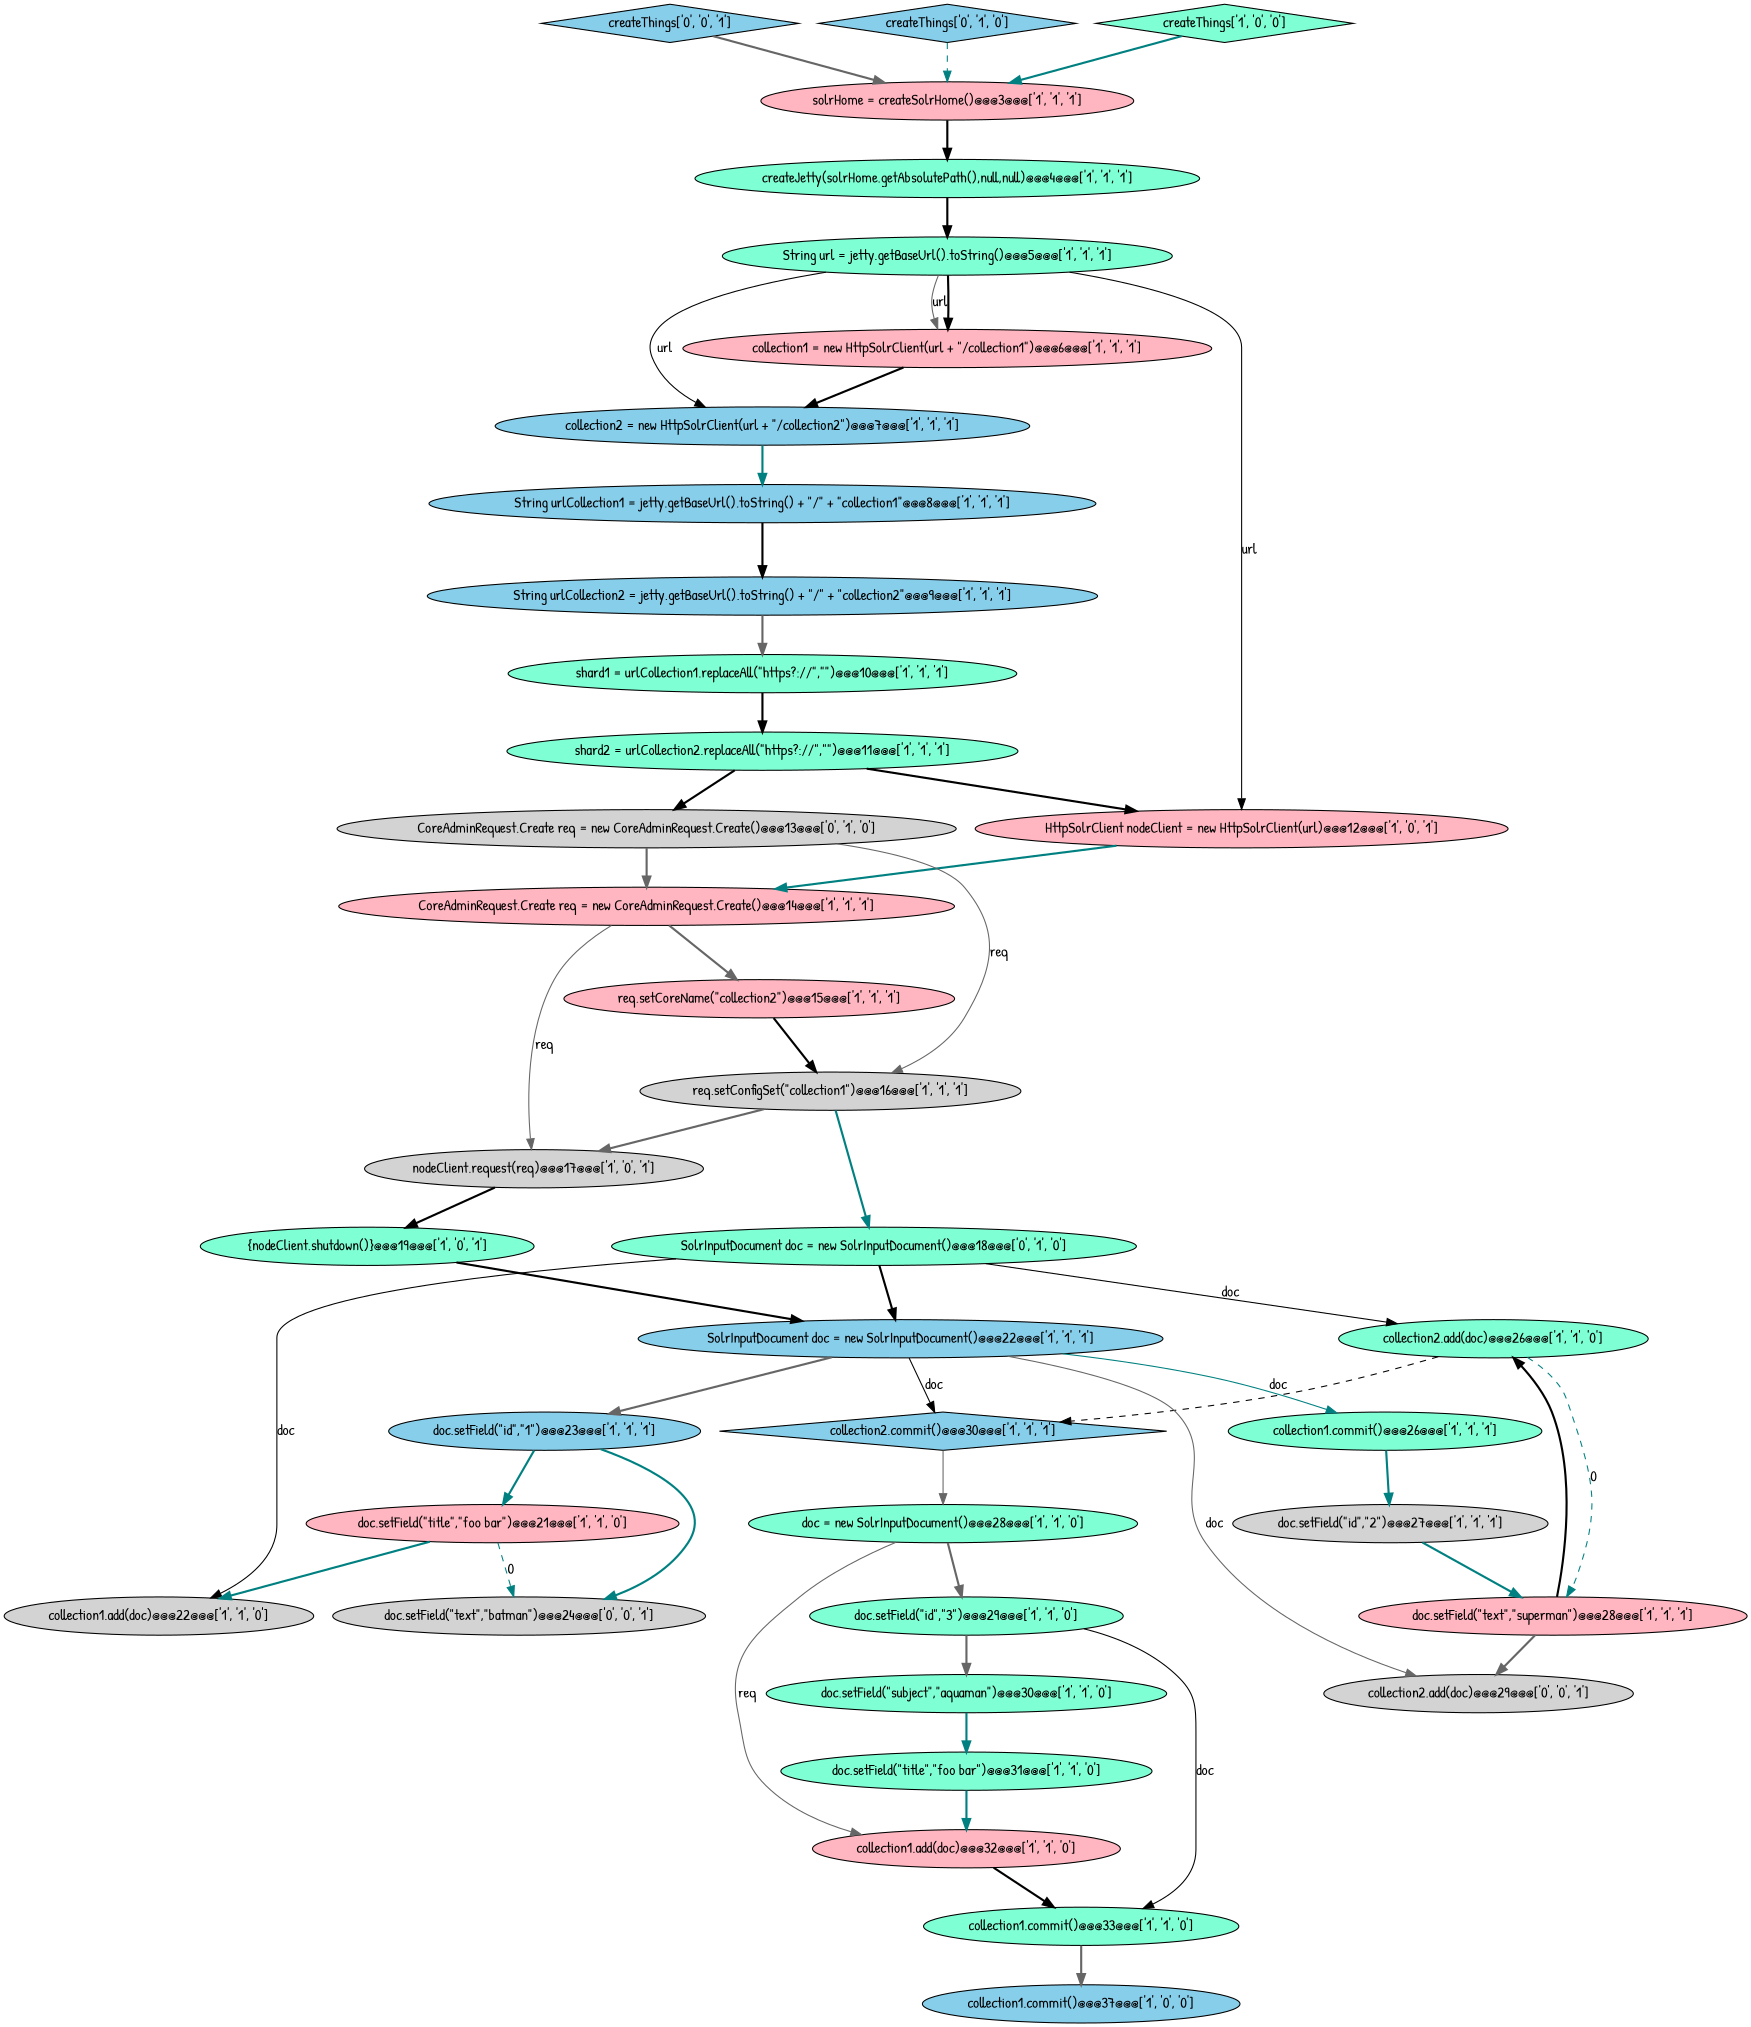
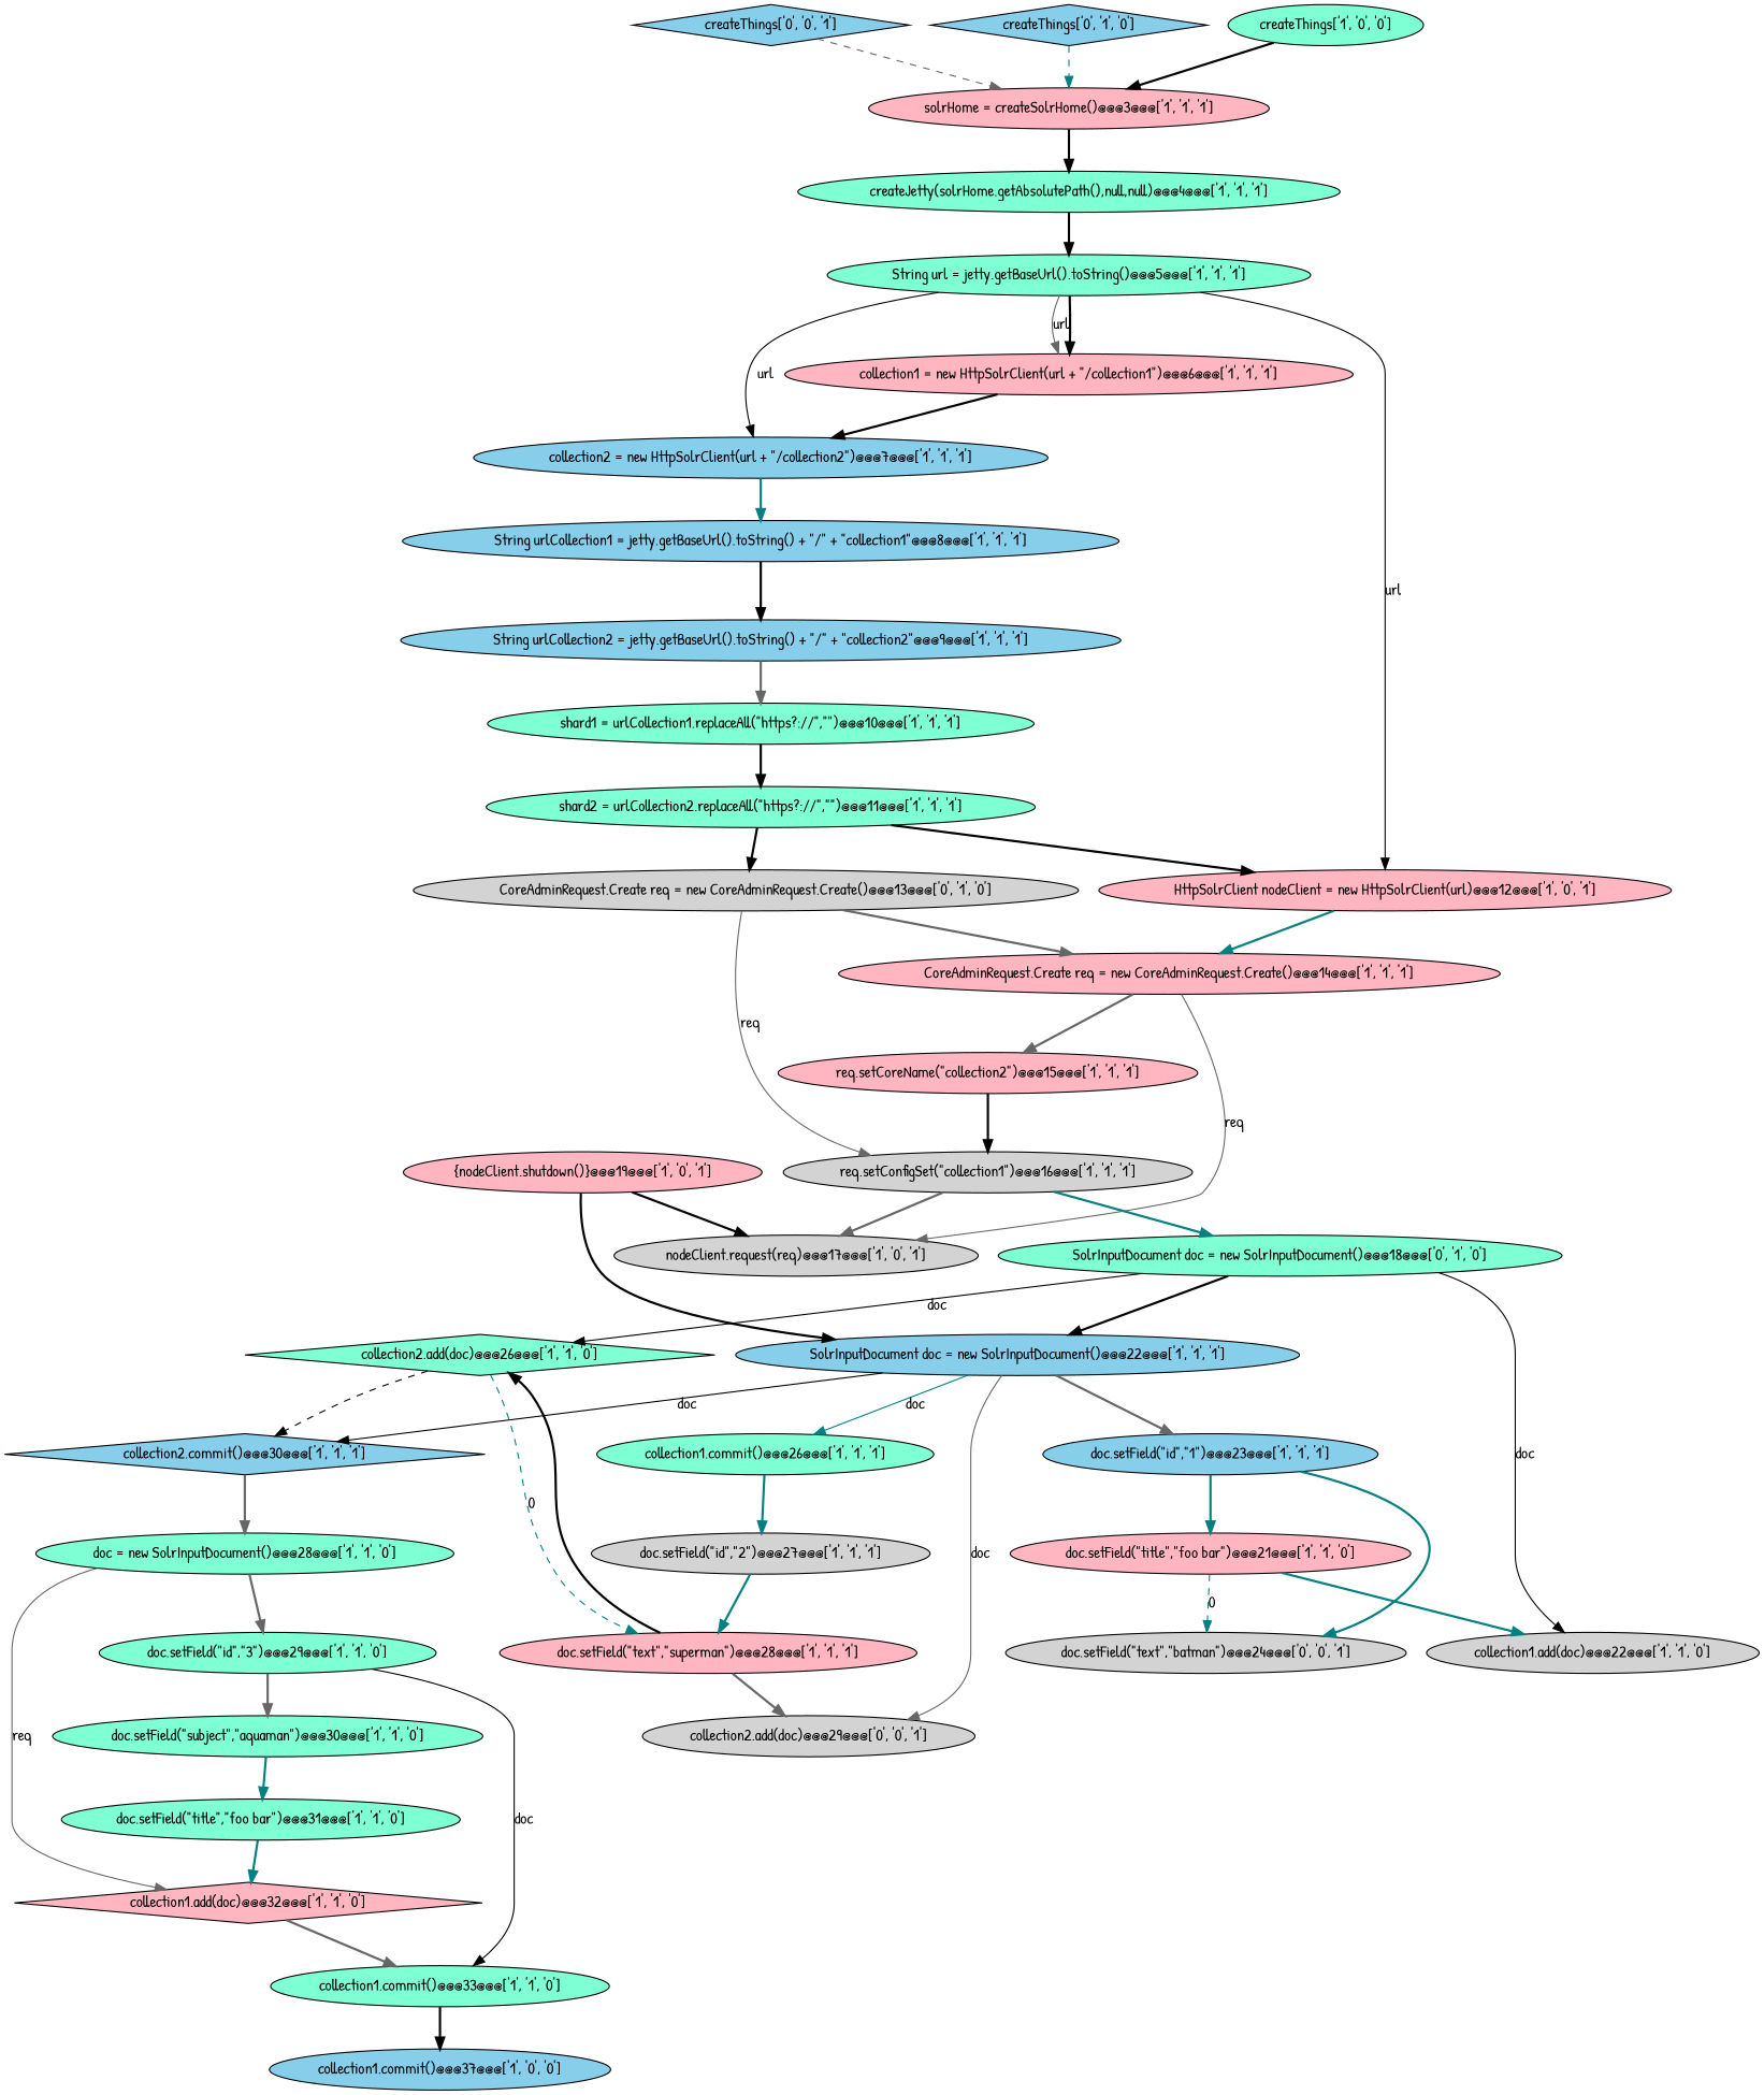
  digraph {
    fontname="Patrick Hand"
    node [fillcolor=aquamarine fontname="Patrick Hand" shape=ellipse style=filled]
    edge [color=black fontname="Patrick Hand" style=bold]
    n1 [fillcolor=lightpink label="req.setCoreName(\"collection2\")@@@15@@@['1', '1', '1']"]
    n2 [fillcolor=lightgrey label="req.setConfigSet(\"collection1\")@@@16@@@['1', '1', '1']"]
    n3 [label="SolrInputDocument doc = new SolrInputDocument()@@@18@@@['0', '1', '0']"]
    n4 [fillcolor=lightgrey label="nodeClient.request(req)@@@17@@@['1', '0', '1']"]
    n5 [fillcolor=lightpink label="doc.setField(\"text\",\"superman\")@@@28@@@['1', '1', '1']"]
    n6 [fillcolor=lightgrey label="collection2.add(doc)@@@29@@@['0', '0', '1']"]
-   n7 [label="collection2.add(doc)@@@26@@@['1', '1', '0']"]
+   n7 [label="collection2.add(doc)@@@26@@@['1', '1', '0']" shape=diamond]
    n8 [fillcolor=skyblue label="collection2.commit()@@@30@@@['1', '1', '1']" shape=diamond]
    n9 [fillcolor=lightgrey label="collection1.add(doc)@@@22@@@['1', '1', '0']"]
    n10 [fillcolor=skyblue label="SolrInputDocument doc = new SolrInputDocument()@@@22@@@['1', '1', '1']"]
    n11 [label="collection1.commit()@@@26@@@['1', '1', '1']"]
    n12 [fillcolor=skyblue label="doc.setField(\"id\",\"1\")@@@23@@@['1', '1', '1']"]
    n13 [fillcolor=lightgrey label="doc.setField(\"id\",\"2\")@@@27@@@['1', '1', '1']"]
-   n14 [fillcolor=lightpink label="collection1.add(doc)@@@32@@@['1', '1', '0']"]
+   n14 [fillcolor=lightpink label="collection1.add(doc)@@@32@@@['1', '1', '0']" shape=diamond]
    n15 [label="collection1.commit()@@@33@@@['1', '1', '0']"]
    n16 [fillcolor=skyblue label="collection1.commit()@@@37@@@['1', '0', '0']"]
    n17 [fillcolor=lightpink label="collection1 = new HttpSolrClient(url + \"/collection1\")@@@6@@@['1', '1', '1']"]
    n18 [fillcolor=skyblue label="collection2 = new HttpSolrClient(url + \"/collection2\")@@@7@@@['1', '1', '1']"]
    n19 [fillcolor=skyblue label="String urlCollection1 = jetty.getBaseUrl().toString() + \"/\" + \"collection1\"@@@8@@@['1', '1', '1']"]
    n20 [label="doc = new SolrInputDocument()@@@28@@@['1', '1', '0']"]
    n21 [fillcolor=lightpink label="doc.setField(\"title\",\"foo bar\")@@@21@@@['1', '1', '0']"]
    n22 [fillcolor=lightgrey label="doc.setField(\"text\",\"batman\")@@@24@@@['0', '0', '1']"]
    n23 [label="createJetty(solrHome.getAbsolutePath(),null,null)@@@4@@@['1', '1', '1']"]
    n24 [label="String url = jetty.getBaseUrl().toString()@@@5@@@['1', '1', '1']"]
    n25 [fillcolor=lightpink label="HttpSolrClient nodeClient = new HttpSolrClient(url)@@@12@@@['1', '0', '1']"]
    n26 [label="doc.setField(\"id\",\"3\")@@@29@@@['1', '1', '0']"]
    n27 [fillcolor=skyblue label="createThings['0', '0', '1']" shape=diamond]
    n28 [fillcolor=lightpink label="solrHome = createSolrHome()@@@3@@@['1', '1', '1']"]
-   n29 [label="{nodeClient.shutdown()}@@@19@@@['1', '0', '1']"]
+   n29 [fillcolor=lightpink label="{nodeClient.shutdown()}@@@19@@@['1', '0', '1']"]
    n30 [label="shard1 = urlCollection1.replaceAll(\"https?://\",\"\")@@@10@@@['1', '1', '1']"]
    n31 [label="shard2 = urlCollection2.replaceAll(\"https?://\",\"\")@@@11@@@['1', '1', '1']"]
    n32 [fillcolor=lightgrey label="CoreAdminRequest.Create req = new CoreAdminRequest.Create()@@@13@@@['0', '1', '0']"]
    n33 [fillcolor=skyblue label="createThings['0', '1', '0']" shape=diamond]
-   n34 [label="createThings['1', '0', '0']" shape=diamond]
+   n34 [label="createThings['1', '0', '0']"]
    n35 [fillcolor=lightpink label="CoreAdminRequest.Create req = new CoreAdminRequest.Create()@@@14@@@['1', '1', '1']"]
    n36 [fillcolor=skyblue label="String urlCollection2 = jetty.getBaseUrl().toString() + \"/\" + \"collection2\"@@@9@@@['1', '1', '1']"]
    n37 [label="doc.setField(\"title\",\"foo bar\")@@@31@@@['1', '1', '0']"]
    n38 [label="doc.setField(\"subject\",\"aquaman\")@@@30@@@['1', '1', '0']"]
    n1 -> n2
    n2 -> n3 [color=teal]
    n2 -> n4 [color=gray40]
    n3 -> n7 [label=doc style=solid]
    n3 -> n9 [label=doc style=solid]
    n3 -> n10
-   n4 -> n29
+   n29 -> n4
    n5 -> n6 [color=gray40]
    n5 -> n7
    n7 -> n5 [color=teal label=0 style=dashed]
    n7 -> n8 [style=dashed]
-   n8 -> n20 [color=gray40 style=solid]
+   n8 -> n20 [color=gray40]
    n10 -> n6 [color=gray40 label=doc style=solid]
    n10 -> n8 [label=doc style=solid]
    n10 -> n11 [color=teal label=doc style=solid]
    n10 -> n12 [color=gray40]
    n11 -> n13 [color=teal]
    n12 -> n21 [color=teal]
    n12 -> n22 [color=teal]
    n13 -> n5 [color=teal]
-   n14 -> n15
-   n15 -> n16 [color=gray40]
+   n14 -> n15 [color=gray40]
+   n15 -> n16
    n17 -> n18
    n18 -> n19 [color=teal]
    n19 -> n36
    n20 -> n14 [color=gray40 label=req style=solid]
    n20 -> n26 [color=gray40]
    n21 -> n9 [color=teal]
    n21 -> n22 [color=teal label=0 style=dashed]
    n23 -> n24
    n24 -> n17 [color=gray40 label=url style=solid]
    n24 -> n17
    n24 -> n18 [label=url style=solid]
    n24 -> n25 [label=url style=solid]
    n25 -> n35 [color=teal]
    n26 -> n15 [label=doc style=solid]
    n26 -> n38 [color=gray40]
-   n27 -> n28 [color=gray40]
+   n27 -> n28 [color=gray40 style=dashed]
    n28 -> n23
    n29 -> n10
    n30 -> n31
    n31 -> n25
    n31 -> n32
    n32 -> n2 [color=gray40 label=req style=solid]
    n32 -> n35 [color=gray40]
    n33 -> n28 [color=teal style=dashed]
-   n34 -> n28 [color=teal]
+   n34 -> n28
    n35 -> n1 [color=gray40]
    n35 -> n4 [color=gray40 label=req style=solid]
    n36 -> n30 [color=gray40]
    n37 -> n14 [color=teal]
    n38 -> n37 [color=teal]
  }
